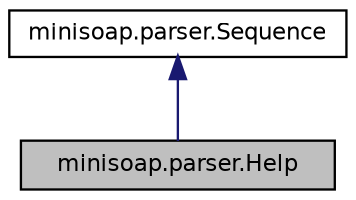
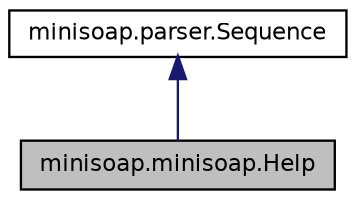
  digraph {
    node [color=black fontname=Helvetica fontsize=10 shape=record style=filled]
-   n1 [fillcolor=grey75 fontcolor=black height=0.2 label="minisoap.parser.Help" width=0.4]
+   n1 [fillcolor=grey75 fontcolor=black height=0.2 label="minisoap.minisoap.Help" width=0.4]
    n2 [fillcolor=white height=0.2 label="minisoap.parser.Sequence" width=0.4]
    n2 -> n1 [color=midnightblue dir=back fontname=Helvetica fontsize=10 labelfontname=Helvetica labelfontsize=10 style=solid]
  }
